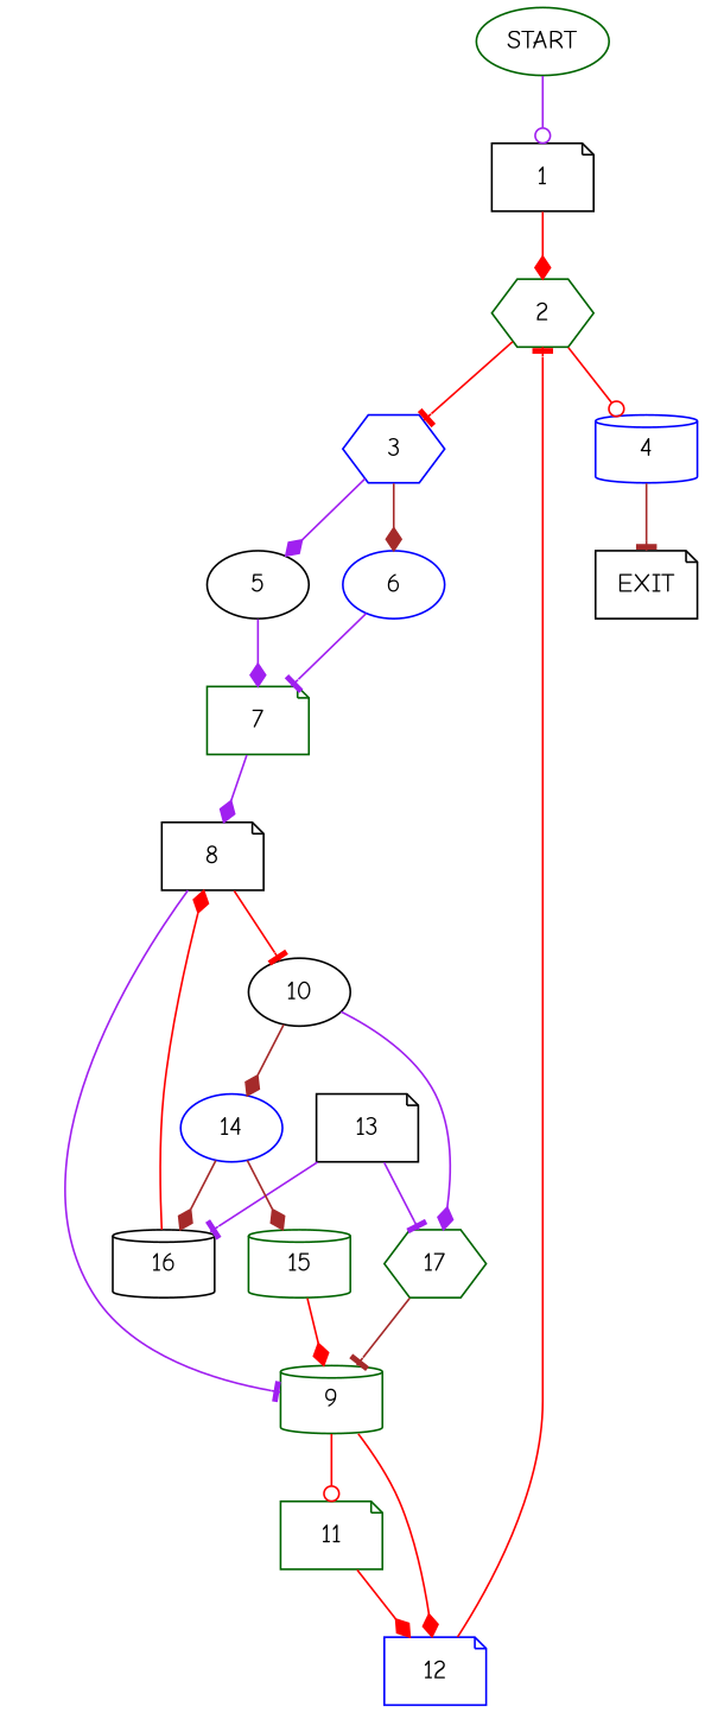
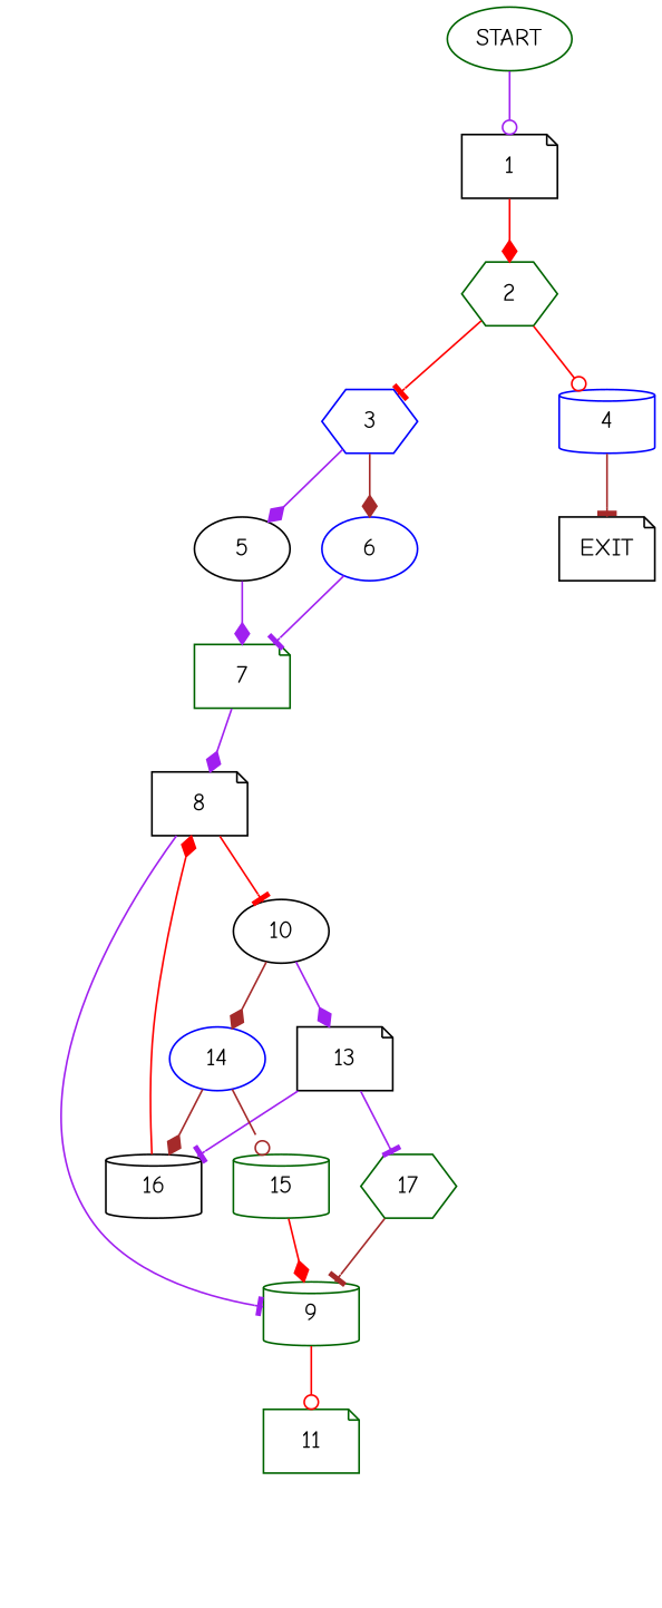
  digraph {
    fontname="Comic Neue"
    node [color=darkgreen fontname="Comic Neue" shape=note]
    edge [arrowhead=diamond color=red fontname="Comic Neue"]
    n1 [label=START shape=ellipse]
    1 [color=black]
    2 [shape=hexagon]
    n4 [color=black label=EXIT]
    3 [color=blue shape=hexagon]
    4 [color=blue shape=cylinder]
    5 [color=black shape=ellipse]
    6 [color=blue shape=ellipse]
    7
    8 [color=black]
    9 [shape=cylinder]
    10 [color=black shape=ellipse]
    11
-   12 [color=blue]
    13 [color=black]
    14 [color=blue shape=ellipse]
    16 [color=black shape=cylinder]
    17 [shape=hexagon]
    15 [shape=cylinder]
    n1 -> 1 [arrowhead=odot color=purple]
    1 -> 2
    2 -> 3 [arrowhead=tee]
    2 -> 4 [arrowhead=odot]
    3 -> 5 [color=purple]
    3 -> 6 [color=brown]
    4 -> n4 [arrowhead=tee color=brown]
    5 -> 7 [color=purple]
    6 -> 7 [arrowhead=tee color=purple]
    7 -> 8 [color=purple]
    8 -> 9 [arrowhead=tee color=purple]
    8 -> 10 [arrowhead=tee]
    9 -> 11 [arrowhead=odot]
-   9 -> 12
-   10 -> 17 [color=purple]
+   10 -> 13 [color=purple]
    10 -> 14 [color=brown]
-   11 -> 12
-   12 -> 2 [arrowhead=tee]
    13 -> 16 [arrowhead=tee color=purple]
    13 -> 17 [arrowhead=tee color=purple]
    14 -> 16 [color=brown]
-   14 -> 15 [color=brown]
+   14 -> 15 [arrowhead=odot color=brown]
    16 -> 8
    17 -> 9 [arrowhead=tee color=brown]
    15 -> 9
  }
